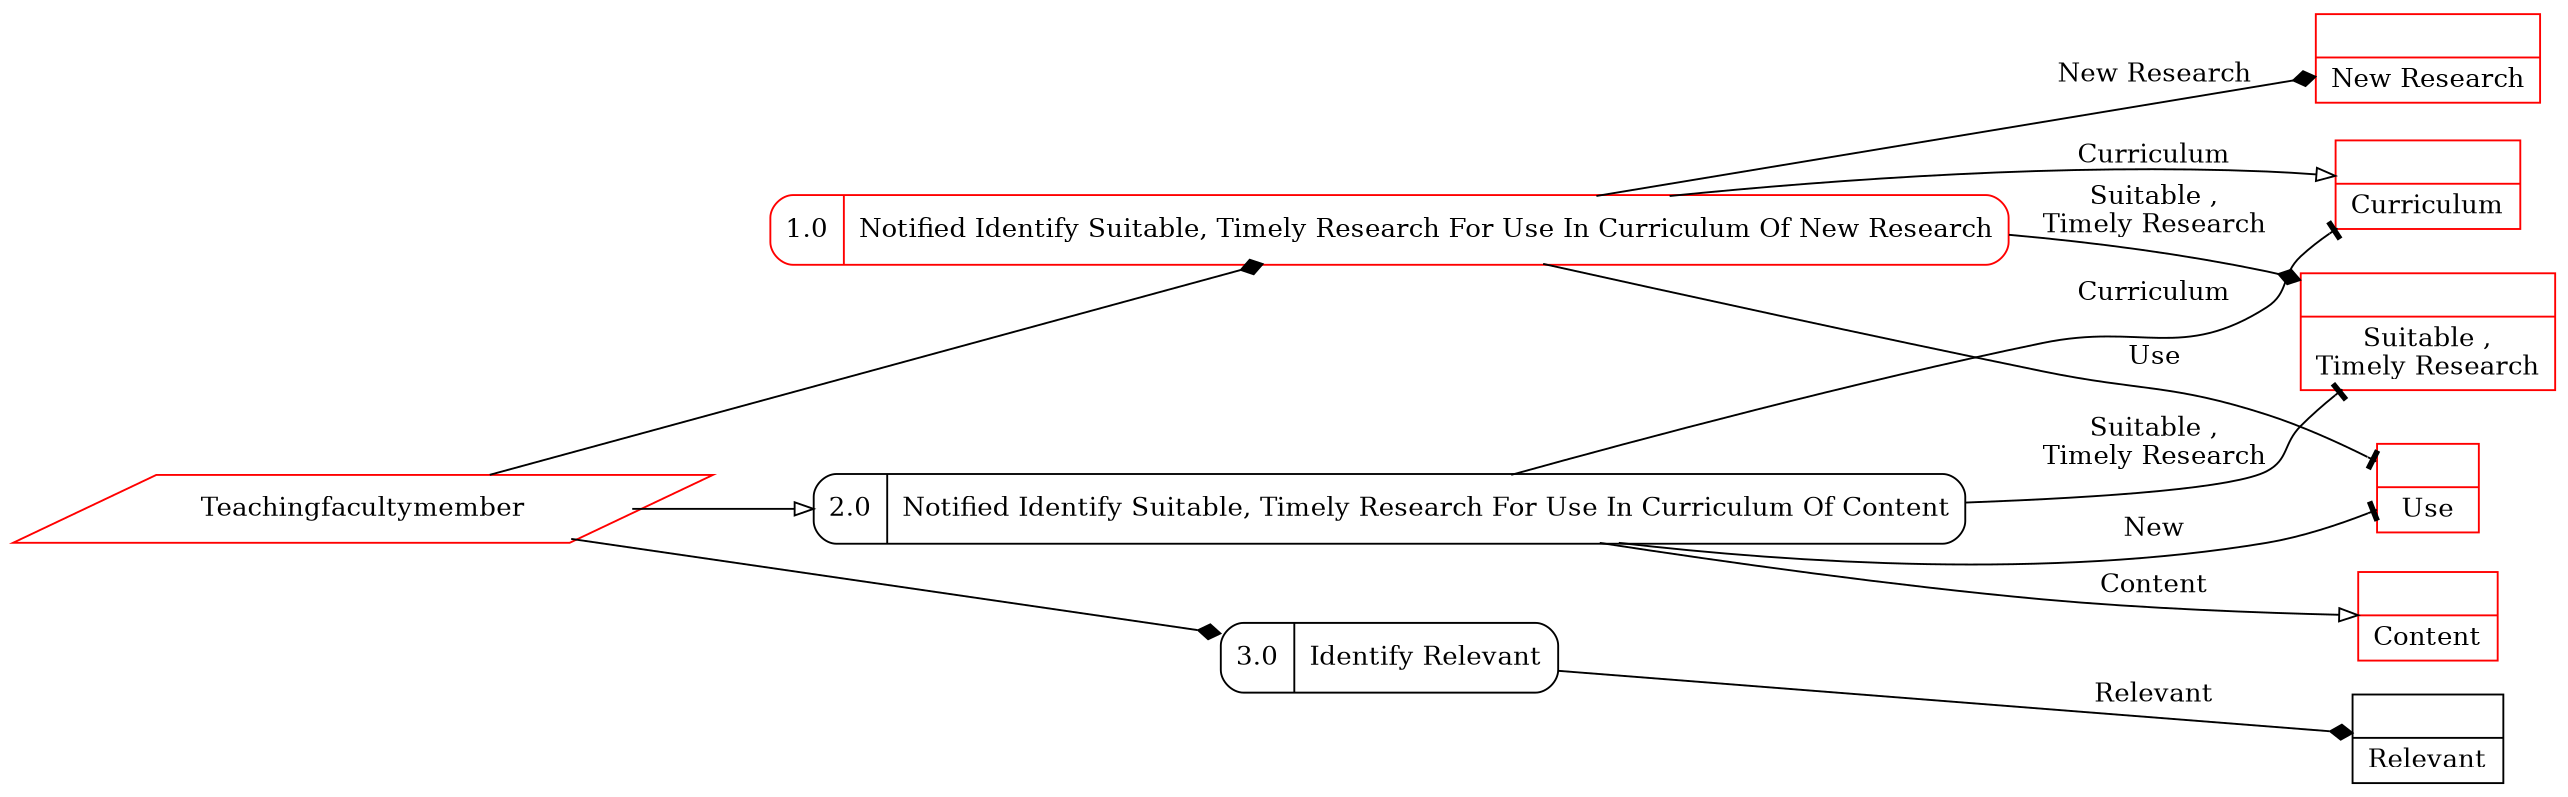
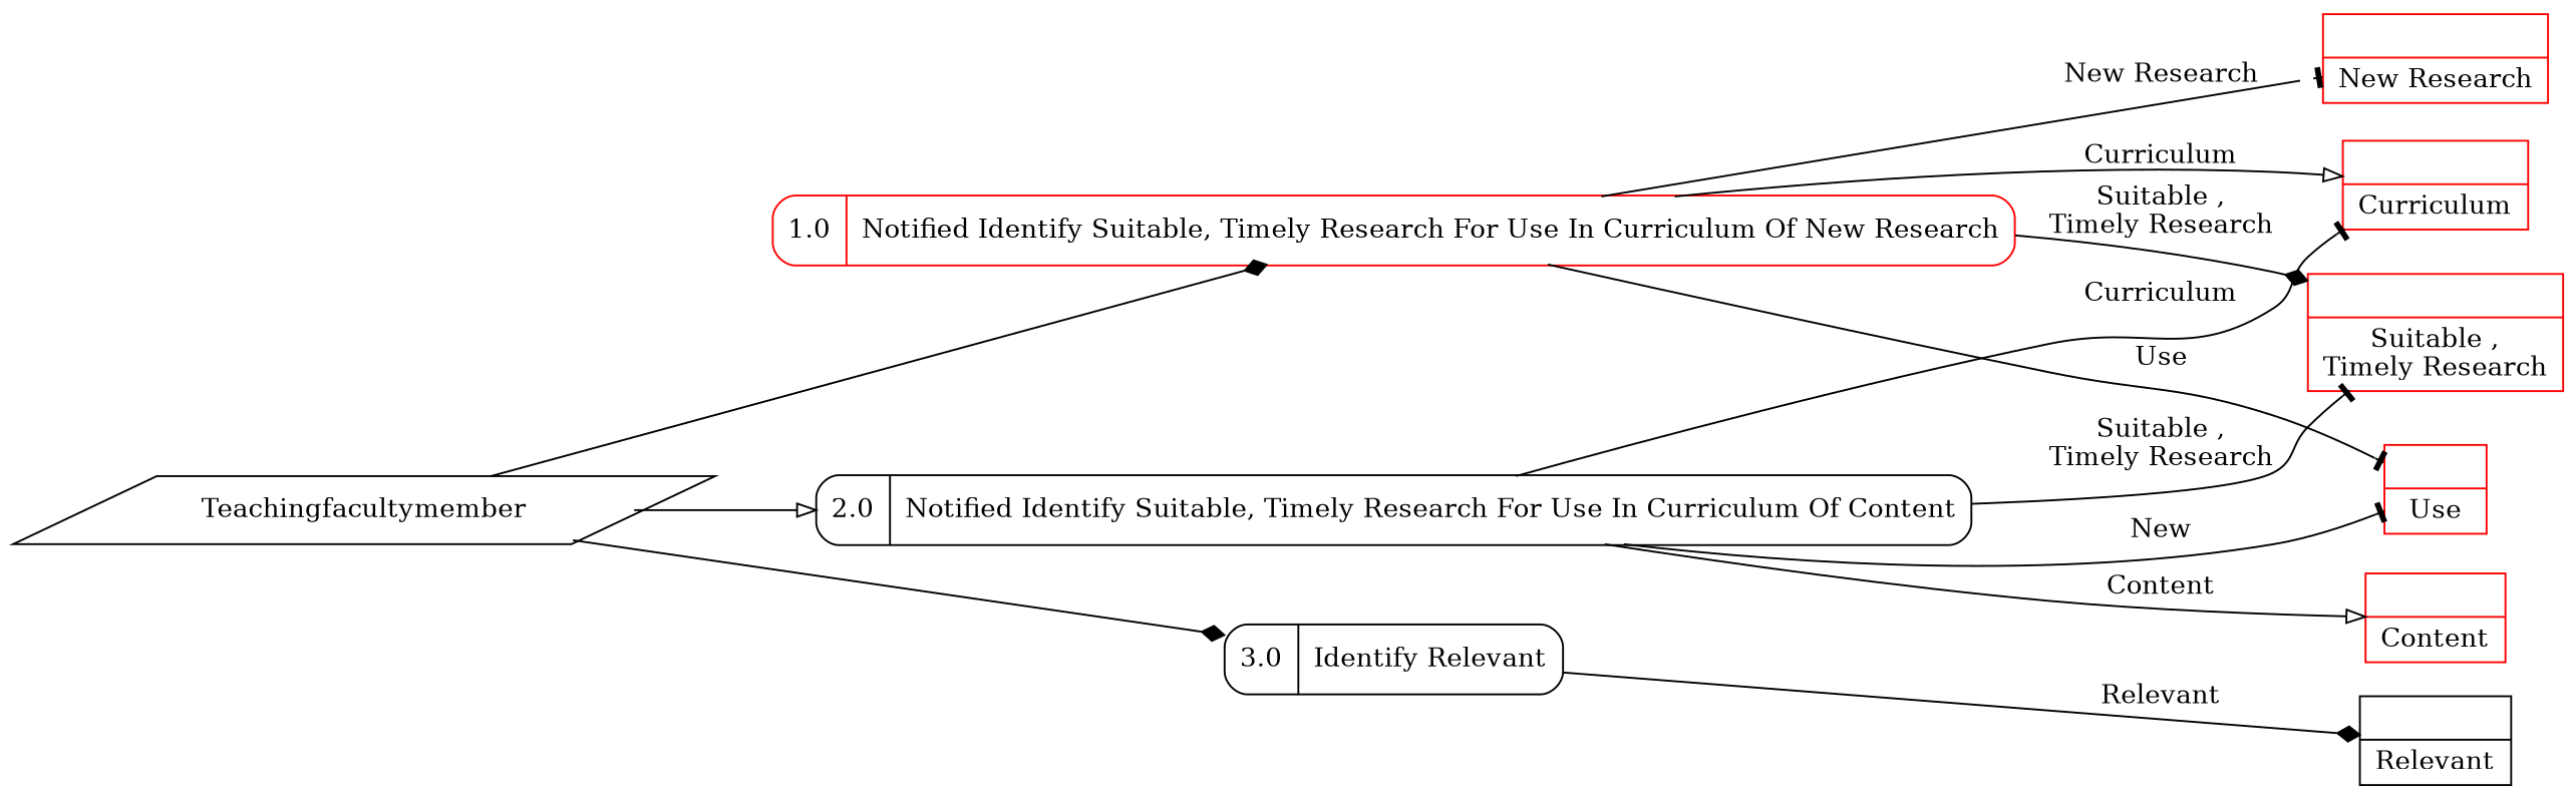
  digraph {
    rankdir=LR
    node [color=red shape=record]
    edge [arrowhead=diamond]
    n1 [label="<f0>  |<f1> New Research "]
    n2 [label="<f0>  |<f1> Content "]
    n3 [label="<f0>  |<f1> Suitable ,\nTimely Research "]
    n4 [label="<f0>  |<f1> Relevant " color=""]
    n5 [label="<f0>  |<f1> Use "]
    n6 [label="<f0>  |<f1> Curriculum "]
-   n7 [label=Teachingfacultymember shape=parallelogram]
+   n7 [label=Teachingfacultymember shape=parallelogram color=""]
    n8 [label="{<f0> 1.0|<f1> Notified Identify Suitable, Timely Research For Use In Curriculum Of New Research }" shape=Mrecord]
    n9 [label="{<f0> 2.0|<f1> Notified Identify Suitable, Timely Research For Use In Curriculum Of Content }" shape=Mrecord color=""]
    n10 [label="{<f0> 3.0|<f1> Identify Relevant }" shape=Mrecord color=""]
    n7 -> n8
    n7 -> n9 [arrowhead=onormal]
    n7 -> n10
-   n8 -> n1 [label="New Research"]
+   n8 -> n1 [arrowhead=tee label="New Research"]
    n8 -> n3 [label="Suitable ,\nTimely Research"]
    n8 -> n5 [arrowhead=tee label=Use]
    n8 -> n6 [arrowhead=onormal label=Curriculum]
    n9 -> n2 [arrowhead=onormal label=Content]
    n9 -> n3 [arrowhead=tee label="Suitable ,\nTimely Research"]
    n9 -> n5 [arrowhead=tee label=New]
    n9 -> n6 [arrowhead=tee label=Curriculum]
    n10 -> n4 [label=Relevant]
  }
